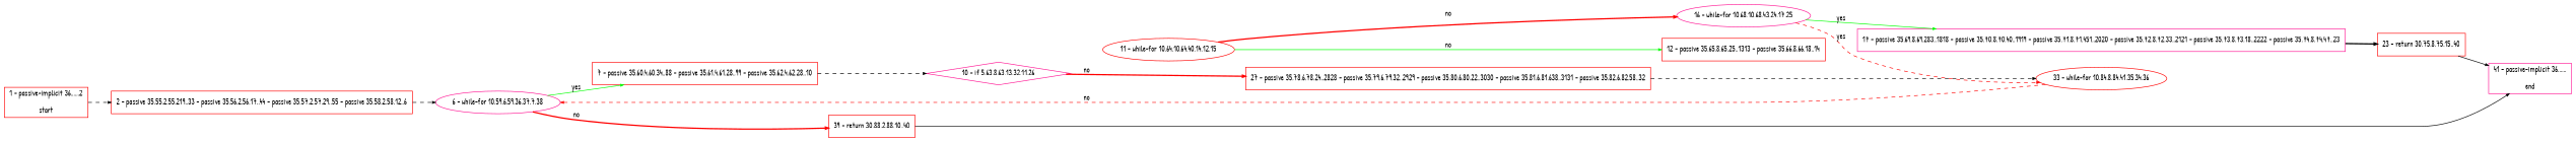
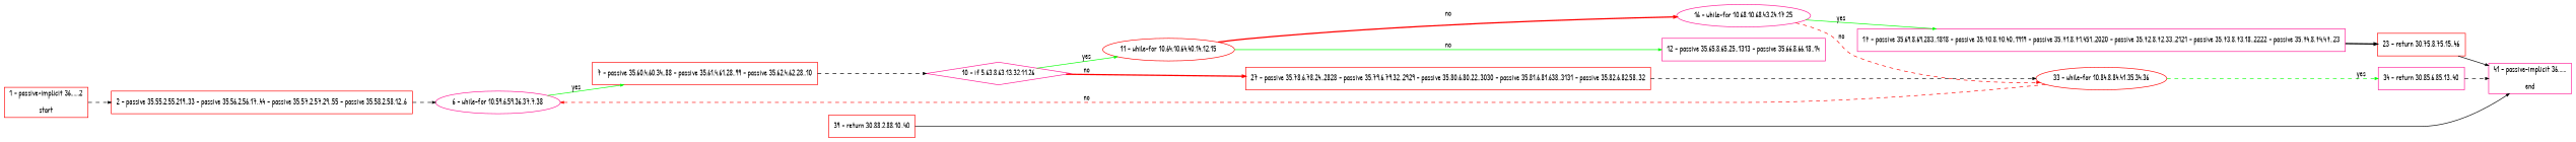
  digraph {
    bgcolor=white
    compound=true
    fillcolor="#FFFFCC"
    fontname="Patrick Hand"
    fontsize=12
    pack=true
    packmode=clust
    rankdir=LR
    style="rounded,filled"
    node [color=red compound=true fillcolor="#ffffff" fixedsize=false fontname="Patrick Hand" fontsize=12 node_initialized=no shape=box style=filled]
    edge [arrowhead=normal arrowsize=0.5 arrowtail=none color="#000000" compound=true dir=forward fontcolor=black fontname="Patrick Hand" fontsize=12 style=dashed]
    n1 [label="2 - passive 35,55,2,55,219,,33 - passive 35,56,2,56,17,,44 - passive 35,57,2,57,29,,55 - passive 35,58,2,58,12,,6"]
    n2 [color=deeppink label="6 - while-for 10,59,6,59,36,37,7,38" shape=oval]
    n3 [label="7 - passive 35,60,4,60,34,,88 - passive 35,61,4,61,28,,99 - passive 35,62,4,62,28,,10"]
    n4 [label="39 - return 30,88,2,88,10,,40"]
    n5 [label="1 - passive-implicit 36,,,,,,2\n\nstart"]
    n6 [color=deeppink label="10 - if 5,63,8,63,13,32,11,26" shape=diamond]
    n7 [color=deeppink label="41 - passive-implicit 36,,,,,,\n\nend"]
    n8 [label="11 - while-for 10,64,10,64,40,14,12,15" shape=oval]
    n9 [label="27 - passive 35,78,6,78,24,,2828 - passive 35,79,6,79,32,,2929 - passive 35,80,6,80,22,,3030 - passive 35,81,6,81,638,,3131 - passive 35,82,6,82,58,,32"]
-   n10 [label="12 - passive 35,65,8,65,25,,1313 - passive 35,66,8,66,18,,14"]
+   n10 [color=deeppink label="12 - passive 35,65,8,65,25,,1313 - passive 35,66,8,66,18,,14"]
    n11 [color=deeppink label="16 - while-for 10,68,10,68,43,24,17,25" shape=oval]
    n12 [label="33 - while-for 10,84,8,84,41,35,34,36" shape=oval]
    n13 [color=deeppink label="17 - passive 35,69,8,69,283,,1818 - passive 35,70,8,70,40,,1919 - passive 35,71,8,71,451,,2020 - passive 35,72,8,72,33,,2121 - passive 35,73,8,73,18,,2222 - passive 35,74,8,74,47,,23"]
-   n15 [label="23 - return 30,75,8,75,15,,40"]
+   n14 [color=deeppink label="34 - return 30,85,6,85,13,,40"]
+   n15 [label="23 - return 30,75,8,75,15,,46"]
    n1 -> n2
    n2 -> n3 [color="#00ff00" label=yes style=solid]
-   n2 -> n4 [color="#ff0000" label=no style=bold]
    n3 -> n6
    n4 -> n7 [style=solid]
    n5 -> n1
+   n6 -> n8 [color="#00ff00" label=yes style=solid]
    n6 -> n9 [color="#ff0000" label=no style=bold]
    n8 -> n10 [color="#00ff00" label=no style=solid]
    n8 -> n11 [color="#ff0000" label=no style=bold]
    n9 -> n12
-   n11 -> n12 [color="#ff0000" label=yes]
+   n11 -> n12 [color="#ff0000" label=no]
    n11 -> n13 [color="#00ff00" label=yes style=solid]
    n12 -> n2 [color="#ff0000" label=no]
+   n12 -> n14 [color="#00ff00" label=yes]
    n13 -> n15 [style=bold]
+   n14 -> n7
    n15 -> n7 [style=solid]
  }
